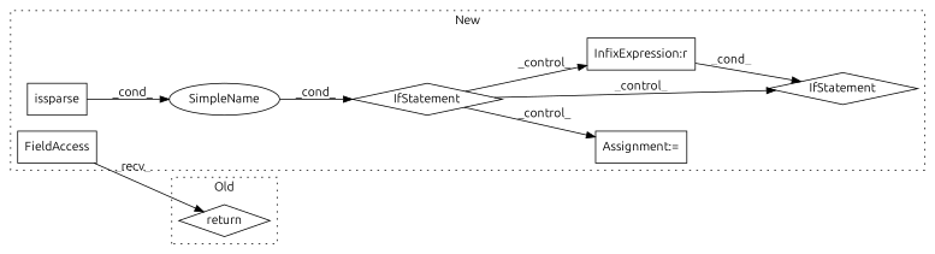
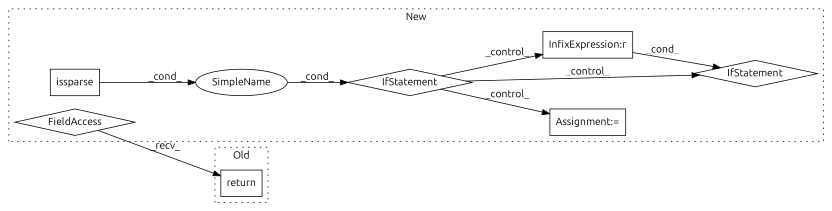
  digraph {
    fontname=Ubuntu
    rankdir=LR
    node [a=25 fontname=Ubuntu shape=box]
    edge [fontname=Ubuntu]
    n1 [a=32 l="9,1" label=issparse s="679,689"]
    n2 [l="4,2" label=IfStatement s="661,690" shape=diamond]
    n3 [a=7 l=1 label="Assignment:=" s=753]
    n4 [a=42 label=SimpleName shape=ellipse]
-   n5 [a=22 l=5 label=FieldAccess s=666]
+   n5 [a=22 l=5 label=FieldAccess s=666 shape=diamond]
    n6 [l=3 label=IfStatement s=836 shape=diamond]
    n7 [a=27 l=4 label="InfixExpression:r" s=826]
-   n8 [a=41 l=7 label=return s=238 shape=diamond]
+   n8 [a=41 l=7 label=return s=238]
    subgraph cluster_1 {
      label=New
      style=dotted
      n1
      n2
      n3
      n4
      n5
      n6
      n7
    }
    subgraph cluster_2 {
      label=Old
      style=dotted
      n8
    }
    n1 -> n4 [label=_cond_]
    n2 -> n3 [label=_control_]
    n2 -> n6 [label=_control_]
    n2 -> n7 [label=_control_]
    n4 -> n2 [label=_cond_]
    n5 -> n8 [label=_recv_]
    n7 -> n6 [label=_cond_]
  }
